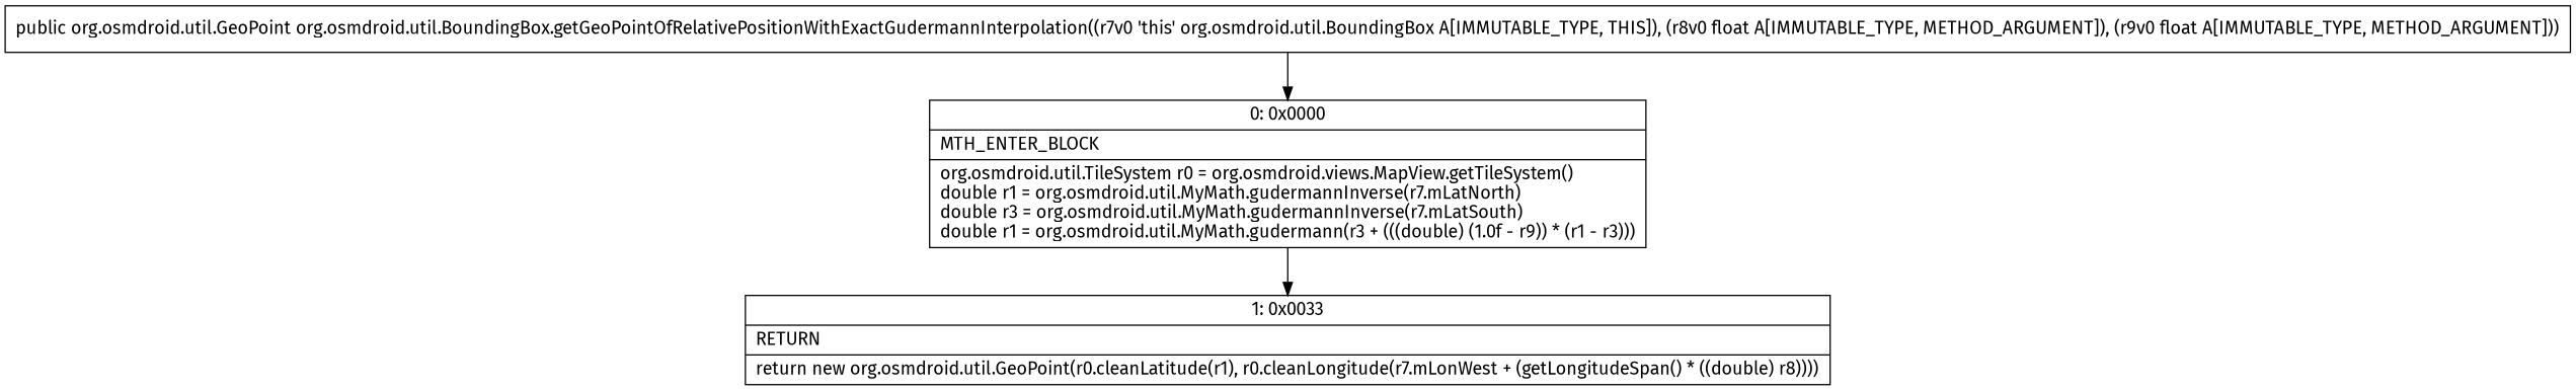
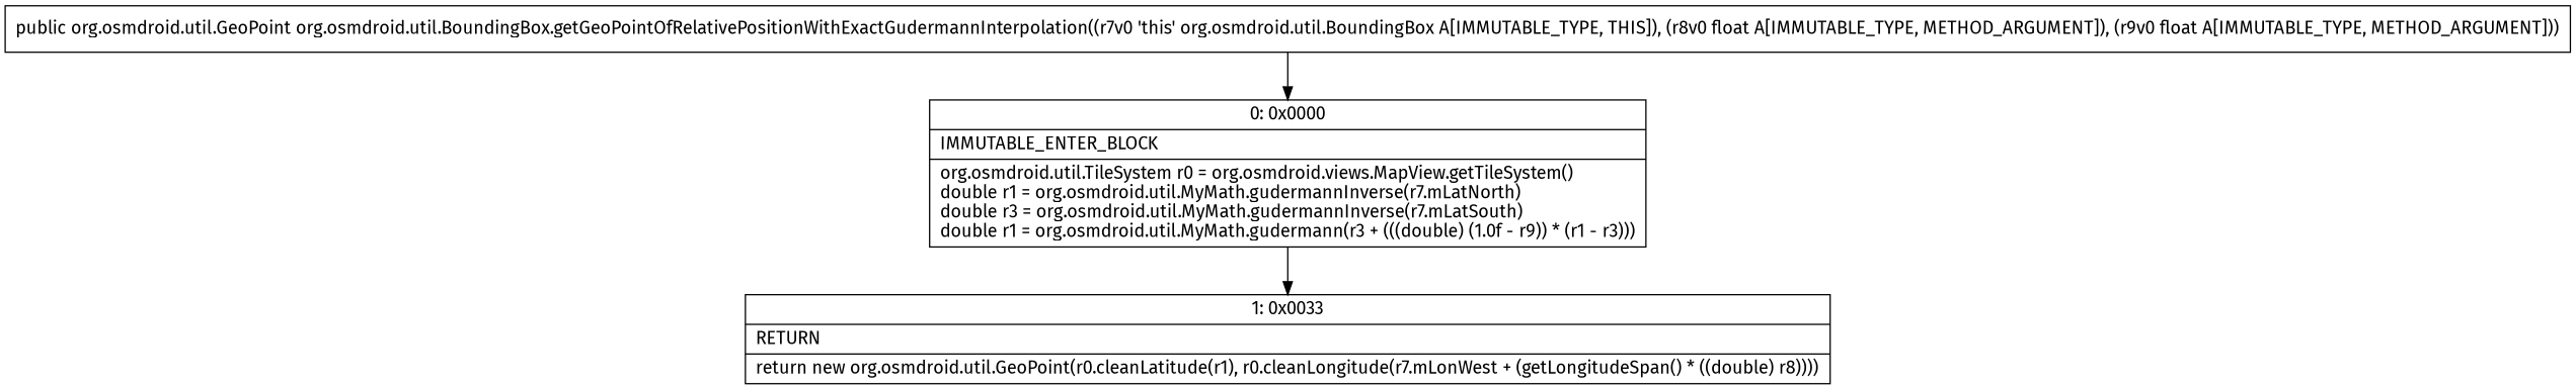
  digraph {
    fontname="Fira Sans"
    node [shape=record fontname="Fira Sans"]
    edge [fontname="Fira Sans"]
-   n1 [label="{0\:\ 0x0000|MTH_ENTER_BLOCK\l|org.osmdroid.util.TileSystem r0 = org.osmdroid.views.MapView.getTileSystem()\ldouble r1 = org.osmdroid.util.MyMath.gudermannInverse(r7.mLatNorth)\ldouble r3 = org.osmdroid.util.MyMath.gudermannInverse(r7.mLatSouth)\ldouble r1 = org.osmdroid.util.MyMath.gudermann(r3 + (((double) (1.0f \- r9)) * (r1 \- r3)))\l}"]
+   n1 [label="{0\:\ 0x0000|IMMUTABLE_ENTER_BLOCK\l|org.osmdroid.util.TileSystem r0 = org.osmdroid.views.MapView.getTileSystem()\ldouble r1 = org.osmdroid.util.MyMath.gudermannInverse(r7.mLatNorth)\ldouble r3 = org.osmdroid.util.MyMath.gudermannInverse(r7.mLatSouth)\ldouble r1 = org.osmdroid.util.MyMath.gudermann(r3 + (((double) (1.0f \- r9)) * (r1 \- r3)))\l}"]
    n2 [label="{1\:\ 0x0033|RETURN\l|return new org.osmdroid.util.GeoPoint(r0.cleanLatitude(r1), r0.cleanLongitude(r7.mLonWest + (getLongitudeSpan() * ((double) r8))))\l}"]
    n3 [label="{public org.osmdroid.util.GeoPoint org.osmdroid.util.BoundingBox.getGeoPointOfRelativePositionWithExactGudermannInterpolation((r7v0 'this' org.osmdroid.util.BoundingBox A[IMMUTABLE_TYPE, THIS]), (r8v0 float A[IMMUTABLE_TYPE, METHOD_ARGUMENT]), (r9v0 float A[IMMUTABLE_TYPE, METHOD_ARGUMENT])) }"]
    n1 -> n2
    n3 -> n1
  }
